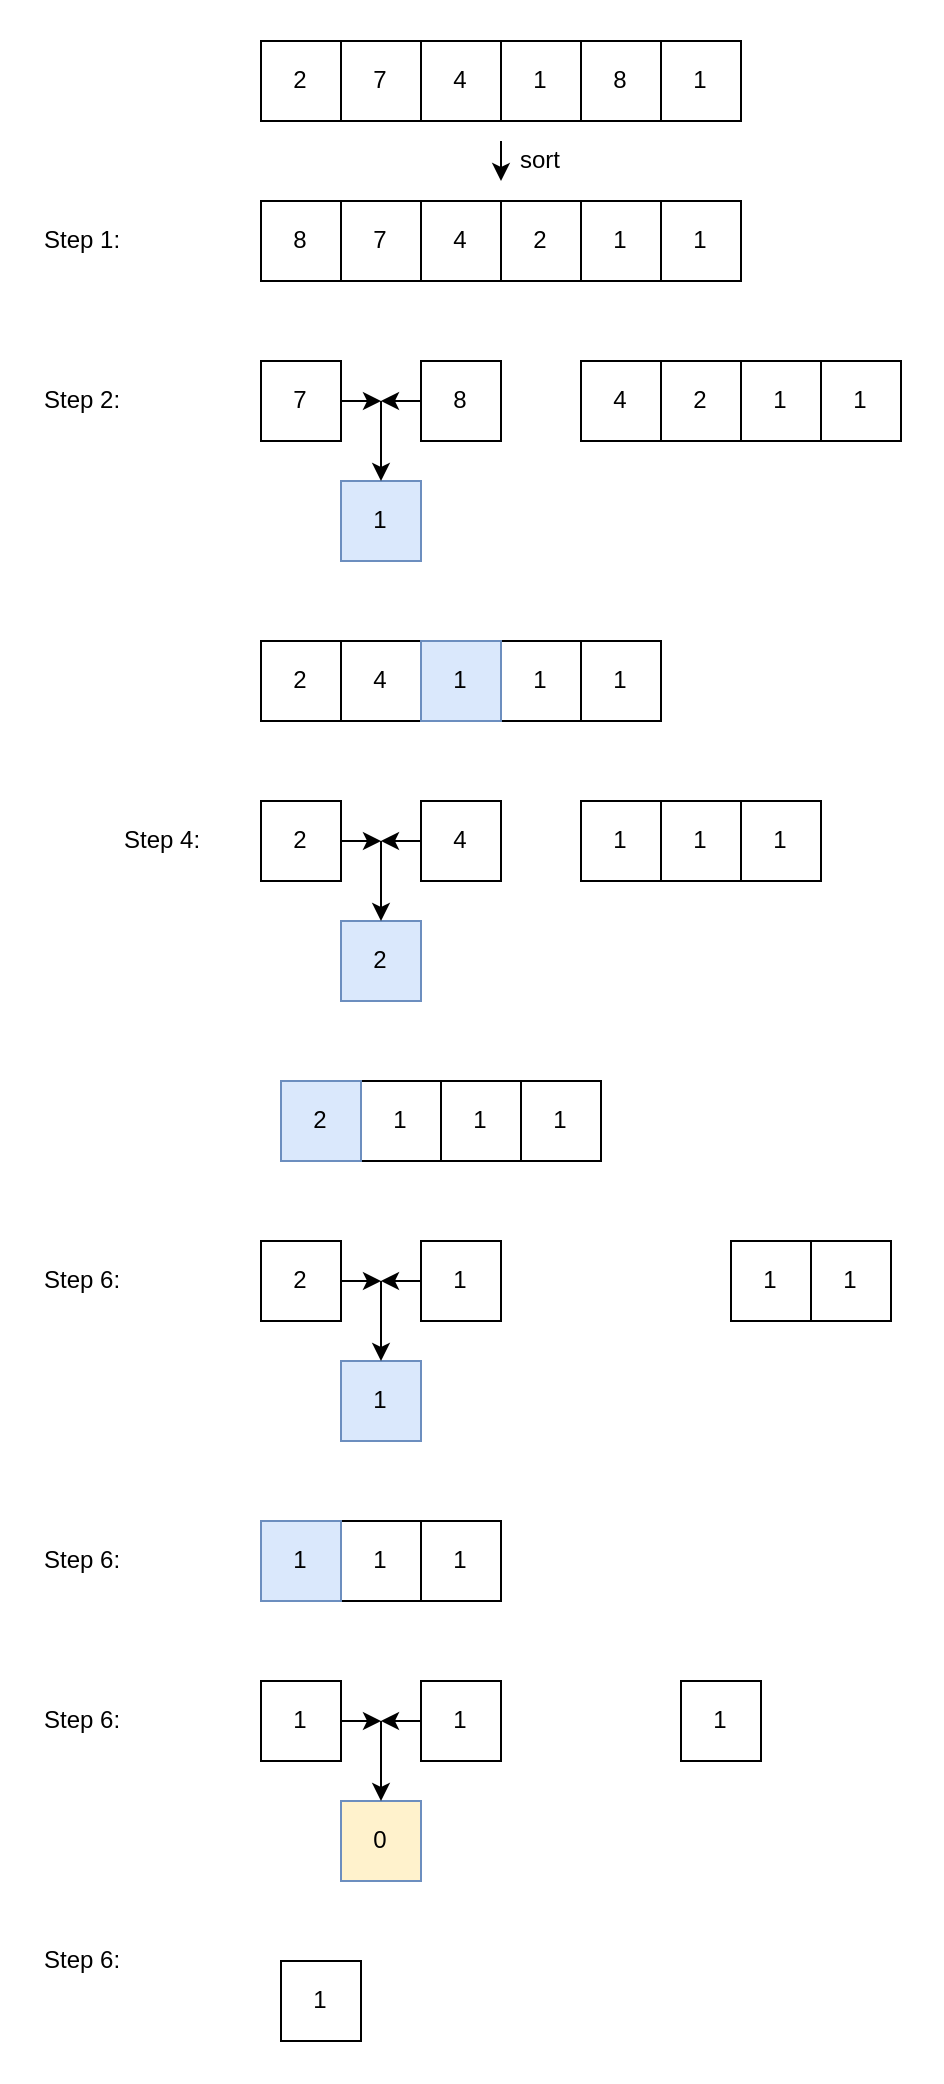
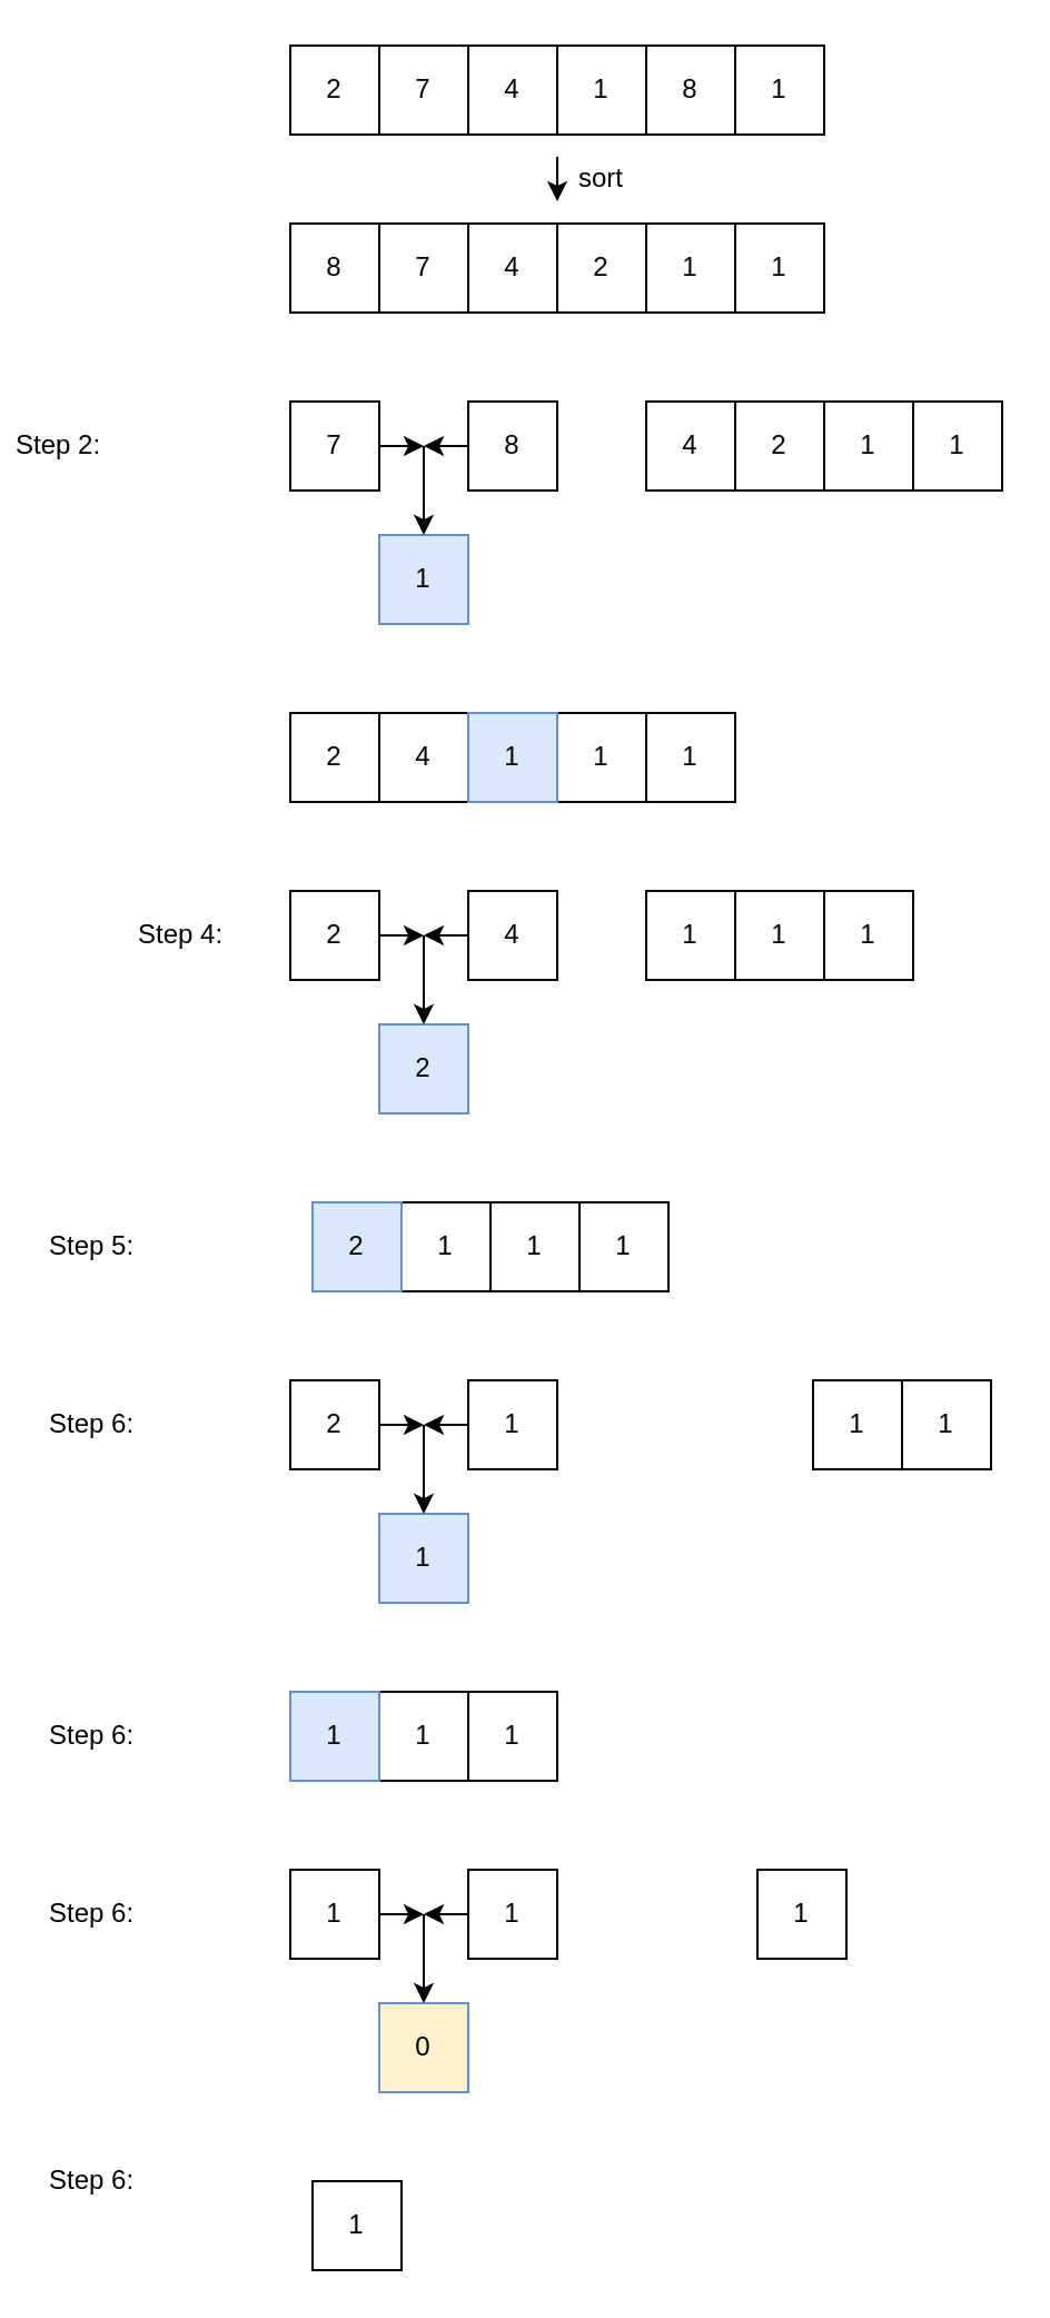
  <mxCell id="0" />
  <mxCell id="1" parent="0" />
  <mxCell id="2" value="2" style="rounded=0;whiteSpace=wrap;html=1;" parent="1" vertex="1"><mxGeometry x="130" y="20" width="40" height="40" as="geometry" /></mxCell>
  <mxCell id="3" value="8" style="rounded=0;whiteSpace=wrap;html=1;" parent="1" vertex="1"><mxGeometry x="290" y="20" width="40" height="40" as="geometry" /></mxCell>
  <mxCell id="4" value="7" style="rounded=0;whiteSpace=wrap;html=1;" parent="1" vertex="1"><mxGeometry x="170" y="20" width="40" height="40" as="geometry" /></mxCell>
  <mxCell id="5" value="4" style="rounded=0;whiteSpace=wrap;html=1;" parent="1" vertex="1"><mxGeometry x="210" y="20" width="40" height="40" as="geometry" /></mxCell>
  <mxCell id="6" value="1" style="rounded=0;whiteSpace=wrap;html=1;" parent="1" vertex="1"><mxGeometry x="250" y="20" width="40" height="40" as="geometry" /></mxCell>
  <mxCell id="7" value="1" style="rounded=0;whiteSpace=wrap;html=1;" parent="1" vertex="1"><mxGeometry x="330" y="20" width="40" height="40" as="geometry" /></mxCell>
  <mxCell id="8" style="edgeStyle=orthogonalEdgeStyle;rounded=0;orthogonalLoop=1;jettySize=auto;html=1;exitX=0;exitY=0.5;exitDx=0;exitDy=0;" parent="1" source="9" edge="1"><mxGeometry relative="1" as="geometry"><mxPoint x="190" y="200" as="targetPoint" /></mxGeometry></mxCell>
  <mxCell id="9" value="8" style="rounded=0;whiteSpace=wrap;html=1;" parent="1" vertex="1"><mxGeometry x="210" y="180" width="40" height="40" as="geometry" /></mxCell>
  <mxCell id="10" value="7" style="rounded=0;whiteSpace=wrap;html=1;" parent="1" vertex="1"><mxGeometry x="130" y="180" width="40" height="40" as="geometry" /></mxCell>
- <mxCell id="11" value="Step 2:" style="text;html=1;strokeColor=none;fillColor=none;align=left;verticalAlign=middle;whiteSpace=wrap;rounded=0;" parent="1" vertex="1"><mxGeometry x="20" y="190" width="50" height="20" as="geometry" /></mxCell>
+ <mxCell id="11" value="Step 2:" style="text;html=1;strokeColor=none;fillColor=none;align=left;verticalAlign=middle;whiteSpace=wrap;rounded=0;" parent="1" vertex="1"><mxGeometry x="5" y="190" width="50" height="20" as="geometry" /></mxCell>
  <mxCell id="12" value="" style="endArrow=classic;html=1;exitX=1;exitY=0.5;exitDx=0;exitDy=0;" parent="1" source="10" edge="1"><mxGeometry width="50" height="50" relative="1" as="geometry"><mxPoint x="10" y="350" as="sourcePoint" /><mxPoint x="190" y="200" as="targetPoint" /></mxGeometry></mxCell>
  <mxCell id="13" value="1" style="rounded=0;whiteSpace=wrap;html=1;fillColor=#dae8fc;strokeColor=#6c8ebf;" parent="1" vertex="1"><mxGeometry x="170" y="240" width="40" height="40" as="geometry" /></mxCell>
  <mxCell id="14" value="" style="endArrow=classic;html=1;entryX=0.5;entryY=0;entryDx=0;entryDy=0;" parent="1" target="13" edge="1"><mxGeometry width="50" height="50" relative="1" as="geometry"><mxPoint x="190" y="200" as="sourcePoint" /><mxPoint x="40" y="330" as="targetPoint" /></mxGeometry></mxCell>
  <mxCell id="15" value="2" style="rounded=0;whiteSpace=wrap;html=1;" parent="1" vertex="1"><mxGeometry x="130" y="320" width="40" height="40" as="geometry" /></mxCell>
  <mxCell id="16" value="4" style="rounded=0;whiteSpace=wrap;html=1;" parent="1" vertex="1"><mxGeometry x="170" y="320" width="40" height="40" as="geometry" /></mxCell>
  <mxCell id="17" value="1" style="rounded=0;whiteSpace=wrap;html=1;" parent="1" vertex="1"><mxGeometry x="250" y="320" width="40" height="40" as="geometry" /></mxCell>
  <mxCell id="18" value="1" style="rounded=0;whiteSpace=wrap;html=1;" parent="1" vertex="1"><mxGeometry x="290" y="320" width="40" height="40" as="geometry" /></mxCell>
  <mxCell id="19" value="1" style="rounded=0;whiteSpace=wrap;html=1;fillColor=#dae8fc;strokeColor=#6c8ebf;" parent="1" vertex="1"><mxGeometry x="210" y="320" width="40" height="40" as="geometry" /></mxCell>
  <mxCell id="20" value="2" style="rounded=0;whiteSpace=wrap;html=1;" parent="1" vertex="1"><mxGeometry x="250" y="100" width="40" height="40" as="geometry" /></mxCell>
  <mxCell id="21" value="8" style="rounded=0;whiteSpace=wrap;html=1;" parent="1" vertex="1"><mxGeometry x="130" y="100" width="40" height="40" as="geometry" /></mxCell>
  <mxCell id="22" value="7" style="rounded=0;whiteSpace=wrap;html=1;" parent="1" vertex="1"><mxGeometry x="170" y="100" width="40" height="40" as="geometry" /></mxCell>
  <mxCell id="23" value="4" style="rounded=0;whiteSpace=wrap;html=1;" parent="1" vertex="1"><mxGeometry x="210" y="100" width="40" height="40" as="geometry" /></mxCell>
  <mxCell id="24" value="1" style="rounded=0;whiteSpace=wrap;html=1;" parent="1" vertex="1"><mxGeometry x="290" y="100" width="40" height="40" as="geometry" /></mxCell>
  <mxCell id="25" value="1" style="rounded=0;whiteSpace=wrap;html=1;" parent="1" vertex="1"><mxGeometry x="330" y="100" width="40" height="40" as="geometry" /></mxCell>
- <mxCell id="26" value="Step 1:" style="text;html=1;strokeColor=none;fillColor=none;align=left;verticalAlign=middle;whiteSpace=wrap;rounded=0;" parent="1" vertex="1"><mxGeometry x="20" y="110" width="50" height="20" as="geometry" /></mxCell>
  <mxCell id="27" value="2" style="rounded=0;whiteSpace=wrap;html=1;" parent="1" vertex="1"><mxGeometry x="330" y="180" width="40" height="40" as="geometry" /></mxCell>
  <mxCell id="28" value="4" style="rounded=0;whiteSpace=wrap;html=1;" parent="1" vertex="1"><mxGeometry x="290" y="180" width="40" height="40" as="geometry" /></mxCell>
  <mxCell id="29" value="1" style="rounded=0;whiteSpace=wrap;html=1;" parent="1" vertex="1"><mxGeometry x="370" y="180" width="40" height="40" as="geometry" /></mxCell>
  <mxCell id="30" value="1" style="rounded=0;whiteSpace=wrap;html=1;" parent="1" vertex="1"><mxGeometry x="410" y="180" width="40" height="40" as="geometry" /></mxCell>
  <mxCell id="31" value="" style="endArrow=classic;html=1;" parent="1" edge="1"><mxGeometry width="50" height="50" relative="1" as="geometry"><mxPoint x="250" y="70" as="sourcePoint" /><mxPoint x="250" y="90" as="targetPoint" /></mxGeometry></mxCell>
  <mxCell id="32" value="sort" style="text;html=1;strokeColor=none;fillColor=none;align=center;verticalAlign=middle;whiteSpace=wrap;rounded=0;" parent="1" vertex="1"><mxGeometry x="250" y="70" width="40" height="20" as="geometry" /></mxCell>
  <mxCell id="33" value="2" style="rounded=0;whiteSpace=wrap;html=1;" parent="1" vertex="1"><mxGeometry x="130" y="400" width="40" height="40" as="geometry" /></mxCell>
  <mxCell id="34" value="4" style="rounded=0;whiteSpace=wrap;html=1;" parent="1" vertex="1"><mxGeometry x="210" y="400" width="40" height="40" as="geometry" /></mxCell>
  <mxCell id="35" value="1" style="rounded=0;whiteSpace=wrap;html=1;" parent="1" vertex="1"><mxGeometry x="330" y="400" width="40" height="40" as="geometry" /></mxCell>
  <mxCell id="36" value="1" style="rounded=0;whiteSpace=wrap;html=1;" parent="1" vertex="1"><mxGeometry x="370" y="400" width="40" height="40" as="geometry" /></mxCell>
  <mxCell id="37" value="Step 4:" style="text;html=1;strokeColor=none;fillColor=none;align=left;verticalAlign=middle;whiteSpace=wrap;rounded=0;" parent="1" vertex="1"><mxGeometry x="60" y="410" width="50" height="20" as="geometry" /></mxCell>
  <mxCell id="38" value="1" style="rounded=0;whiteSpace=wrap;html=1;" parent="1" vertex="1"><mxGeometry x="290" y="400" width="40" height="40" as="geometry" /></mxCell>
  <mxCell id="39" style="edgeStyle=orthogonalEdgeStyle;rounded=0;orthogonalLoop=1;jettySize=auto;html=1;exitX=0;exitY=0.5;exitDx=0;exitDy=0;" parent="1" edge="1"><mxGeometry relative="1" as="geometry"><mxPoint x="190" y="420" as="targetPoint" /><mxPoint x="210" y="420" as="sourcePoint" /></mxGeometry></mxCell>
  <mxCell id="40" value="" style="endArrow=classic;html=1;exitX=1;exitY=0.5;exitDx=0;exitDy=0;" parent="1" edge="1"><mxGeometry width="50" height="50" relative="1" as="geometry"><mxPoint x="170" y="420" as="sourcePoint" /><mxPoint x="190" y="420" as="targetPoint" /></mxGeometry></mxCell>
  <mxCell id="41" value="2" style="rounded=0;whiteSpace=wrap;html=1;fillColor=#dae8fc;strokeColor=#6c8ebf;" parent="1" vertex="1"><mxGeometry x="170" y="460" width="40" height="40" as="geometry" /></mxCell>
  <mxCell id="42" value="" style="endArrow=classic;html=1;entryX=0.5;entryY=0;entryDx=0;entryDy=0;" parent="1" target="41" edge="1"><mxGeometry width="50" height="50" relative="1" as="geometry"><mxPoint x="190" y="420" as="sourcePoint" /><mxPoint x="40" y="550" as="targetPoint" /></mxGeometry></mxCell>
+ <mxCell id="43" value="Step 5:" style="text;html=1;strokeColor=none;fillColor=none;align=left;verticalAlign=middle;whiteSpace=wrap;rounded=0;" parent="1" vertex="1"><mxGeometry x="20" y="550" width="50" height="20" as="geometry" /></mxCell>
  <mxCell id="44" value="1" style="rounded=0;whiteSpace=wrap;html=1;" parent="1" vertex="1"><mxGeometry x="220" y="540" width="40" height="40" as="geometry" /></mxCell>
  <mxCell id="45" value="1" style="rounded=0;whiteSpace=wrap;html=1;" parent="1" vertex="1"><mxGeometry x="260" y="540" width="40" height="40" as="geometry" /></mxCell>
  <mxCell id="46" value="1" style="rounded=0;whiteSpace=wrap;html=1;" parent="1" vertex="1"><mxGeometry x="180" y="540" width="40" height="40" as="geometry" /></mxCell>
  <mxCell id="47" value="2" style="rounded=0;whiteSpace=wrap;html=1;fillColor=#dae8fc;strokeColor=#6c8ebf;" parent="1" vertex="1"><mxGeometry x="140" y="540" width="40" height="40" as="geometry" /></mxCell>
  <mxCell id="48" value="Step 6:" style="text;html=1;strokeColor=none;fillColor=none;align=left;verticalAlign=middle;whiteSpace=wrap;rounded=0;" parent="1" vertex="1"><mxGeometry x="20" y="630" width="50" height="20" as="geometry" /></mxCell>
  <mxCell id="49" value="1" style="rounded=0;whiteSpace=wrap;html=1;" parent="1" vertex="1"><mxGeometry x="365" y="620" width="40" height="40" as="geometry" /></mxCell>
  <mxCell id="50" value="1" style="rounded=0;whiteSpace=wrap;html=1;" parent="1" vertex="1"><mxGeometry x="405" y="620" width="40" height="40" as="geometry" /></mxCell>
  <mxCell id="51" value="2" style="rounded=0;whiteSpace=wrap;html=1;" parent="1" vertex="1"><mxGeometry x="130" y="620" width="40" height="40" as="geometry" /></mxCell>
  <mxCell id="52" value="1" style="rounded=0;whiteSpace=wrap;html=1;" parent="1" vertex="1"><mxGeometry x="210" y="620" width="40" height="40" as="geometry" /></mxCell>
  <mxCell id="53" style="edgeStyle=orthogonalEdgeStyle;rounded=0;orthogonalLoop=1;jettySize=auto;html=1;exitX=0;exitY=0.5;exitDx=0;exitDy=0;" parent="1" edge="1"><mxGeometry relative="1" as="geometry"><mxPoint x="190" y="640" as="targetPoint" /><mxPoint x="210" y="640" as="sourcePoint" /></mxGeometry></mxCell>
  <mxCell id="54" value="" style="endArrow=classic;html=1;exitX=1;exitY=0.5;exitDx=0;exitDy=0;" parent="1" edge="1"><mxGeometry width="50" height="50" relative="1" as="geometry"><mxPoint x="170" y="640" as="sourcePoint" /><mxPoint x="190" y="640" as="targetPoint" /></mxGeometry></mxCell>
  <mxCell id="55" value="1" style="rounded=0;whiteSpace=wrap;html=1;fillColor=#dae8fc;strokeColor=#6c8ebf;" parent="1" vertex="1"><mxGeometry x="170" y="680" width="40" height="40" as="geometry" /></mxCell>
  <mxCell id="56" value="" style="endArrow=classic;html=1;entryX=0.5;entryY=0;entryDx=0;entryDy=0;" parent="1" target="55" edge="1"><mxGeometry width="50" height="50" relative="1" as="geometry"><mxPoint x="190" y="640" as="sourcePoint" /><mxPoint x="40" y="770" as="targetPoint" /></mxGeometry></mxCell>
  <mxCell id="57" value="Step 6:" style="text;html=1;strokeColor=none;fillColor=none;align=left;verticalAlign=middle;whiteSpace=wrap;rounded=0;" parent="1" vertex="1"><mxGeometry x="20" y="770" width="50" height="20" as="geometry" /></mxCell>
  <mxCell id="58" value="1" style="rounded=0;whiteSpace=wrap;html=1;" parent="1" vertex="1"><mxGeometry x="170" y="760" width="40" height="40" as="geometry" /></mxCell>
  <mxCell id="59" value="1" style="rounded=0;whiteSpace=wrap;html=1;" parent="1" vertex="1"><mxGeometry x="210" y="760" width="40" height="40" as="geometry" /></mxCell>
  <mxCell id="60" value="1" style="rounded=0;whiteSpace=wrap;html=1;fillColor=#dae8fc;strokeColor=#6c8ebf;" parent="1" vertex="1"><mxGeometry x="130" y="760" width="40" height="40" as="geometry" /></mxCell>
  <mxCell id="61" value="Step 6:" style="text;html=1;strokeColor=none;fillColor=none;align=left;verticalAlign=middle;whiteSpace=wrap;rounded=0;" parent="1" vertex="1"><mxGeometry x="20" y="850" width="50" height="20" as="geometry" /></mxCell>
  <mxCell id="62" value="1" style="rounded=0;whiteSpace=wrap;html=1;" parent="1" vertex="1"><mxGeometry x="210" y="840" width="40" height="40" as="geometry" /></mxCell>
  <mxCell id="63" value="1" style="rounded=0;whiteSpace=wrap;html=1;" parent="1" vertex="1"><mxGeometry x="340" y="840" width="40" height="40" as="geometry" /></mxCell>
  <mxCell id="64" value="1" style="rounded=0;whiteSpace=wrap;html=1;" parent="1" vertex="1"><mxGeometry x="130" y="840" width="40" height="40" as="geometry" /></mxCell>
  <mxCell id="65" style="edgeStyle=orthogonalEdgeStyle;rounded=0;orthogonalLoop=1;jettySize=auto;html=1;exitX=0;exitY=0.5;exitDx=0;exitDy=0;" parent="1" edge="1"><mxGeometry relative="1" as="geometry"><mxPoint x="190" y="860" as="targetPoint" /><mxPoint x="210" y="860" as="sourcePoint" /></mxGeometry></mxCell>
  <mxCell id="66" value="" style="endArrow=classic;html=1;exitX=1;exitY=0.5;exitDx=0;exitDy=0;" parent="1" edge="1"><mxGeometry width="50" height="50" relative="1" as="geometry"><mxPoint x="170" y="860" as="sourcePoint" /><mxPoint x="190" y="860" as="targetPoint" /></mxGeometry></mxCell>
  <mxCell id="67" value="0" style="rounded=0;whiteSpace=wrap;html=1;fillColor=#fff2cc;strokeColor=#6c8ebf;" parent="1" vertex="1"><mxGeometry x="170" y="900" width="40" height="40" as="geometry" /></mxCell>
  <mxCell id="68" value="" style="endArrow=classic;html=1;entryX=0.5;entryY=0;entryDx=0;entryDy=0;" parent="1" target="67" edge="1"><mxGeometry width="50" height="50" relative="1" as="geometry"><mxPoint x="190" y="860" as="sourcePoint" /><mxPoint x="40" y="990" as="targetPoint" /></mxGeometry></mxCell>
  <mxCell id="69" value="Step 6:" style="text;html=1;strokeColor=none;fillColor=none;align=left;verticalAlign=middle;whiteSpace=wrap;rounded=0;" parent="1" vertex="1"><mxGeometry x="20" y="970" width="50" height="20" as="geometry" /></mxCell>
  <mxCell id="70" value="1" style="rounded=0;whiteSpace=wrap;html=1;" parent="1" vertex="1"><mxGeometry x="140" y="980" width="40" height="40" as="geometry" /></mxCell>
